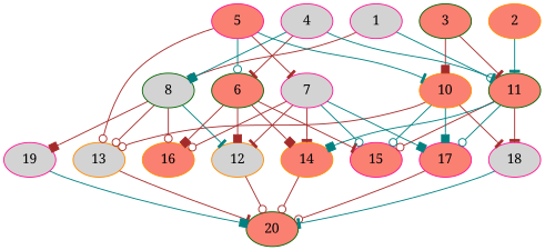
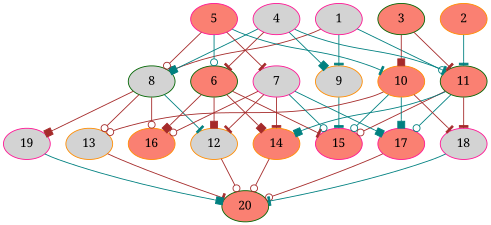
  digraph {
    fontname="Noto Serif"
    node [alpha=0.04 color=deeppink fillcolor=salmon fontname="Noto Serif" style=filled]
    edge [arrowhead=tee color=brown fontname="Noto Serif"]
    1 [alpha=0.17 expect_size=40098816 fillcolor=lightgrey]
    8 [alpha=0.16 color=darkgreen expect_size=7778304 fillcolor=lightgrey]
+   9 [alpha=0.11 color=darkorange expect_size=19878912 fillcolor=lightgrey]
    11 [color=darkgreen expect_size=40023040]
    12 [color=darkorange expect_size=32346112 fillcolor=lightgrey]
    16 [alpha=0.10 color=darkorange expect_size=18657280]
    13 [alpha=0.08 color=darkorange expect_size=16487424 fillcolor=lightgrey]
    19 [alpha=0.09 expect_size=20098048 fillcolor=lightgrey]
    15 [alpha=0.19 expect_size=6254592]
    14 [alpha=0.02 color=darkorange expect_size=40131584]
    17 [alpha=0.12 expect_size=30734336]
    18 [alpha=0.15 expect_size=30539776 fillcolor=lightgrey]
    20 [alpha=0.07 color=darkgreen expect_size=46826496]
    2 [alpha=0.13 color=darkorange expect_size=36390912]
    3 [alpha=0.10 color=darkgreen expect_size=37420032]
    10 [alpha=0.18 color=darkorange expect_size=20087808]
    4 [alpha=0.06 expect_size=23604224 fillcolor=lightgrey]
    6 [alpha=0.05 color=darkgreen expect_size=34849792]
    7 [alpha=0.20 expect_size=36218880 fillcolor=lightgrey]
    5 [alpha=0.05 expect_size=51170304]
    1 -> 8 [arrowhead=odot]
+   1 -> 9 [color=teal]
    1 -> 11 [arrowhead=odot color=teal]
    8 -> 12 [color=teal]
    8 -> 16 [arrowhead=odot]
    8 -> 13 [arrowhead=odot]
    8 -> 19 [arrowhead=box]
+   9 -> 15 [color=teal]
    11 -> 15 [arrowhead=odot]
    11 -> 14 [arrowhead=box color=teal]
    11 -> 17 [arrowhead=odot color=teal]
    11 -> 18
    12 -> 20 [arrowhead=odot]
    13 -> 20
    19 -> 20 [arrowhead=box color=teal]
    14 -> 20 [arrowhead=odot]
    17 -> 20 [arrowhead=odot]
    18 -> 20 [color=teal]
    2 -> 11 [color=teal]
    3 -> 11
    3 -> 10 [arrowhead=box]
    10 -> 13 [arrowhead=odot]
    10 -> 15 [arrowhead=odot color=teal]
    10 -> 17 [arrowhead=box color=teal]
    10 -> 18
    4 -> 8 [arrowhead=box color=teal]
+   4 -> 9 [arrowhead=box color=teal]
    4 -> 11 [color=teal]
    4 -> 6
    6 -> 12 [arrowhead=box]
    6 -> 16 [arrowhead=box]
    6 -> 15
    6 -> 14 [arrowhead=box]
    7 -> 12
    7 -> 16 [arrowhead=odot]
    7 -> 15 [arrowhead=odot color=teal]
    7 -> 14
    7 -> 17 [arrowhead=box color=teal]
-   5 -> 13 [arrowhead=odot]
+   5 -> 8 [arrowhead=odot]
    5 -> 10 [color=teal]
    5 -> 6 [arrowhead=odot color=teal]
    5 -> 7
  }
